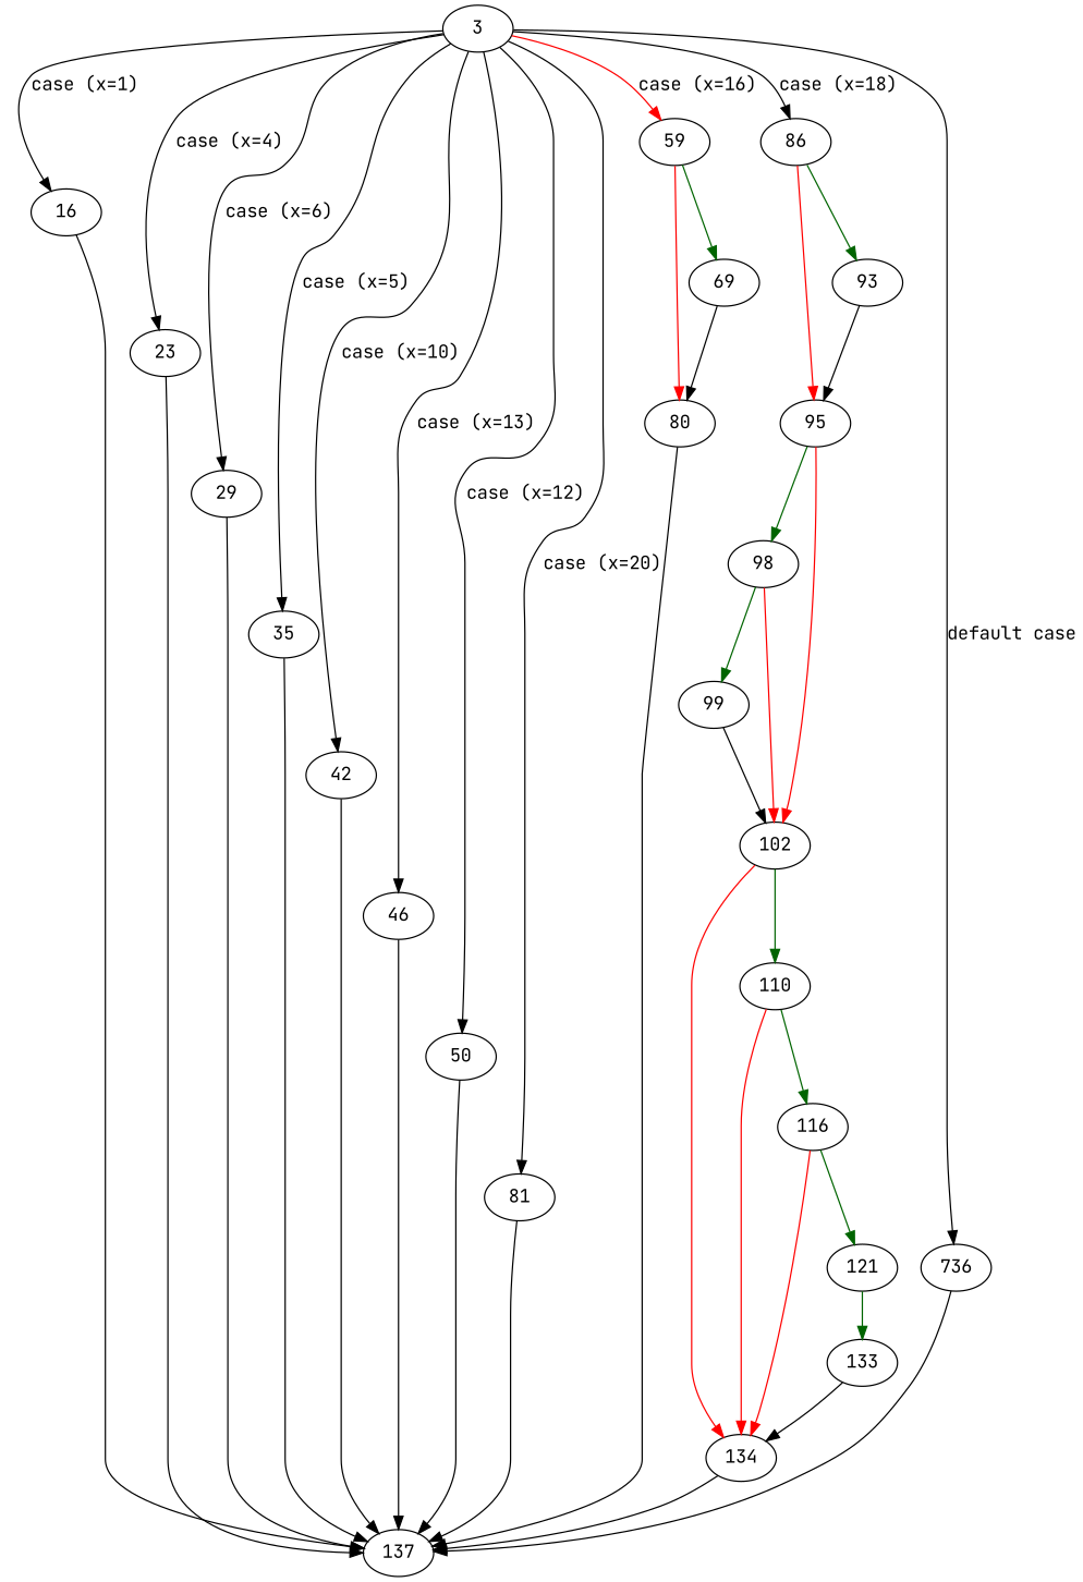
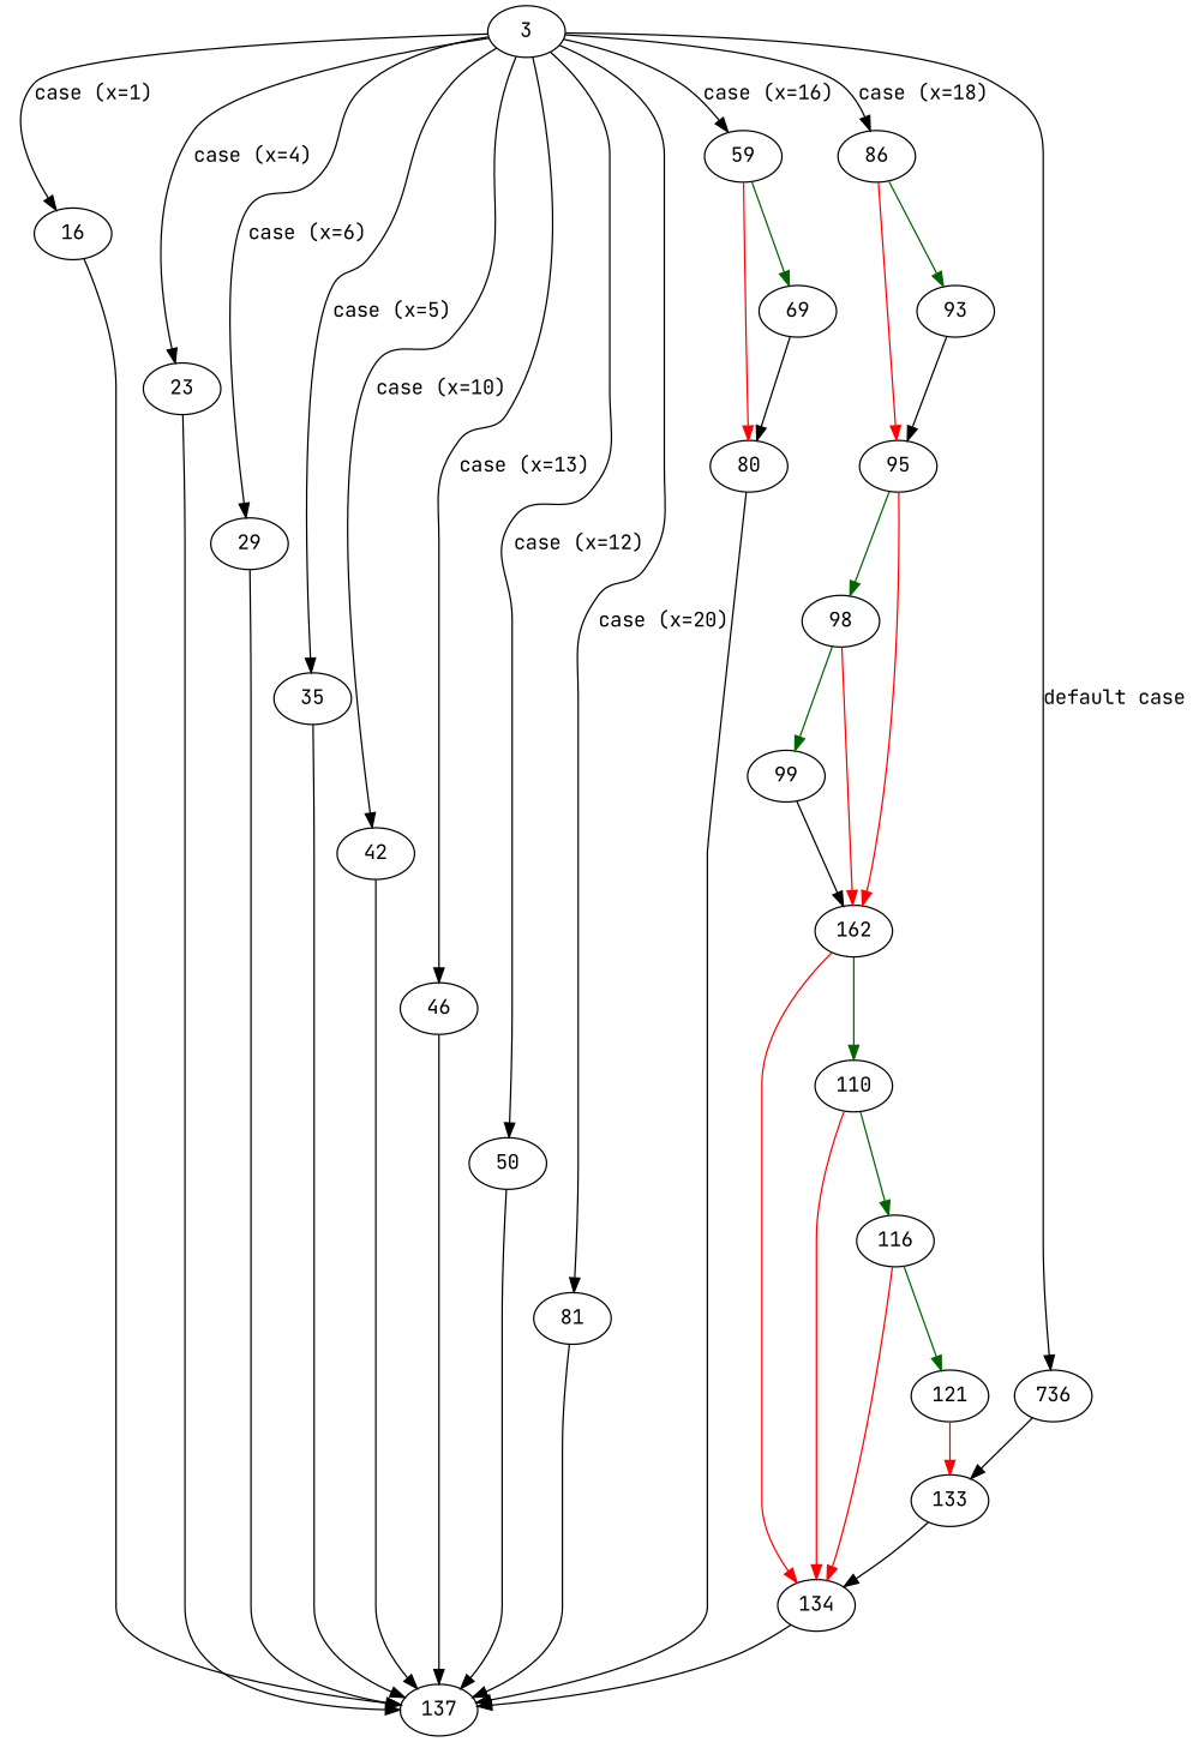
  strict digraph {
    fontname="JetBrains Mono"
    node [fontname="JetBrains Mono"]
    edge [fontname="JetBrains Mono"]
    3 [entry=true]
    16
    23
    29
    35
    42
    46
    50
    59
    81
    86
    n12 [label=736]
    137
    69
    80
    93
    95
    98
-   102
+   102 [label=162]
    99
    110
    134
    116
    121
    133
    3 -> 16 [cond="case (x=1)" label="case (x=1)"]
    3 -> 23 [cond="case (x=4)" label="case (x=4)"]
    3 -> 29 [cond="case (x=6)" label="case (x=6)"]
    3 -> 35 [cond="case (x=5)" label="case (x=5)"]
    3 -> 42 [cond="case (x=10)" label="case (x=10)"]
    3 -> 46 [cond="case (x=13)" label="case (x=13)"]
    3 -> 50 [cond="case (x=12)" label="case (x=12)"]
-   3 -> 59 [cond="case (x=16)" label="case (x=16)" color=red]
+   3 -> 59 [cond="case (x=16)" label="case (x=16)"]
    3 -> 81 [cond="case (x=20)" label="case (x=20)"]
    3 -> 86 [cond="case (x=18)" label="case (x=18)"]
    3 -> n12 [cond="default case" label="default case"]
    16 -> 137
    23 -> 137
    29 -> 137
    35 -> 137
    42 -> 137
    46 -> 137
    50 -> 137
    59 -> 69 [color=darkgreen cond=true]
    59 -> 80 [color=red cond=false]
    81 -> 137
    86 -> 93 [color=darkgreen cond=true]
    86 -> 95 [color=red cond=false]
-   n12 -> 137
+   n12 -> 133
    69 -> 80
    80 -> 137
    93 -> 95
    95 -> 98 [color=darkgreen cond=true]
    95 -> 102 [color=red cond=false]
    98 -> 102 [color=red cond=false]
    98 -> 99 [color=darkgreen cond=true]
    102 -> 110 [color=darkgreen cond=true]
    102 -> 134 [color=red cond=false]
    99 -> 102
    110 -> 134 [color=red cond=false]
    110 -> 116 [color=darkgreen cond=true]
    134 -> 137
    116 -> 134 [color=red cond=false]
    116 -> 121 [color=darkgreen cond=true]
-   121 -> 133 [color=darkgreen cond=false]
+   121 -> 133 [color=red cond=false]
    133 -> 134
  }
